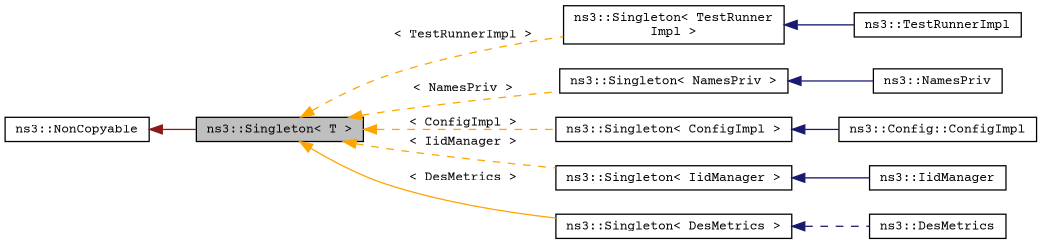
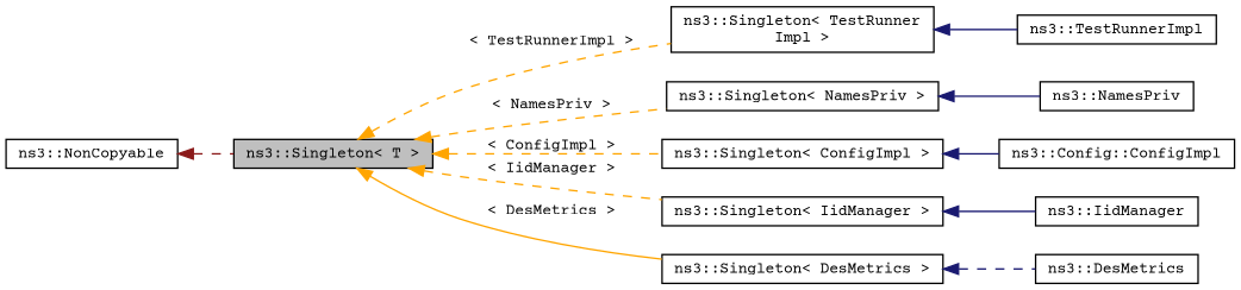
  digraph {
    fontname="Courier Prime"
    rankdir=LR
    node [color=black fillcolor=white fontname="Courier Prime" fontsize=10 shape=record style=filled]
    edge [color=orange dir=back fontname="Courier Prime" fontsize=10 labelfontname=Helvetica labelfontsize=10 style=solid]
    n1 [fillcolor=grey75 fontcolor=black height=0.2 label="ns3::Singleton\< T \>" width=0.4]
    n2 [height=0.2 label="ns3::Singleton\< TestRunner\lImpl \>" width=0.4]
    n3 [height=0.2 label="ns3::Singleton\< NamesPriv \>" width=0.4]
    n4 [height=0.2 label="ns3::Singleton\< ConfigImpl \>" width=0.4]
    n5 [height=0.2 label="ns3::Singleton\< IidManager \>" width=0.4]
    n6 [height=0.2 label="ns3::Singleton\< DesMetrics \>" width=0.4]
    n7 [height=0.2 label="ns3::TestRunnerImpl" width=0.4]
    n8 [height=0.2 label="ns3::NamesPriv" width=0.4]
    n9 [height=0.2 label="ns3::Config::ConfigImpl" width=0.4]
    n10 [height=0.2 label="ns3::IidManager" width=0.4]
    n11 [height=0.2 label="ns3::DesMetrics" width=0.4]
    n12 [height=0.2 label="ns3::NonCopyable" width=0.4]
    n1 -> n2 [label=" \< TestRunnerImpl \>" style=dashed]
    n1 -> n3 [label=" \< NamesPriv \>" style=dashed]
    n1 -> n4 [label=" \< ConfigImpl \>" style=dashed]
    n1 -> n5 [label=" \< IidManager \>" style=dashed]
    n1 -> n6 [label=" \< DesMetrics \>"]
    n2 -> n7 [color=midnightblue]
    n3 -> n8 [color=midnightblue]
    n4 -> n9 [color=midnightblue]
    n5 -> n10 [color=midnightblue]
    n6 -> n11 [color=midnightblue style=dashed]
-   n12 -> n1 [color=firebrick4]
+   n12 -> n1 [color=firebrick4 style=dashed]
  }
